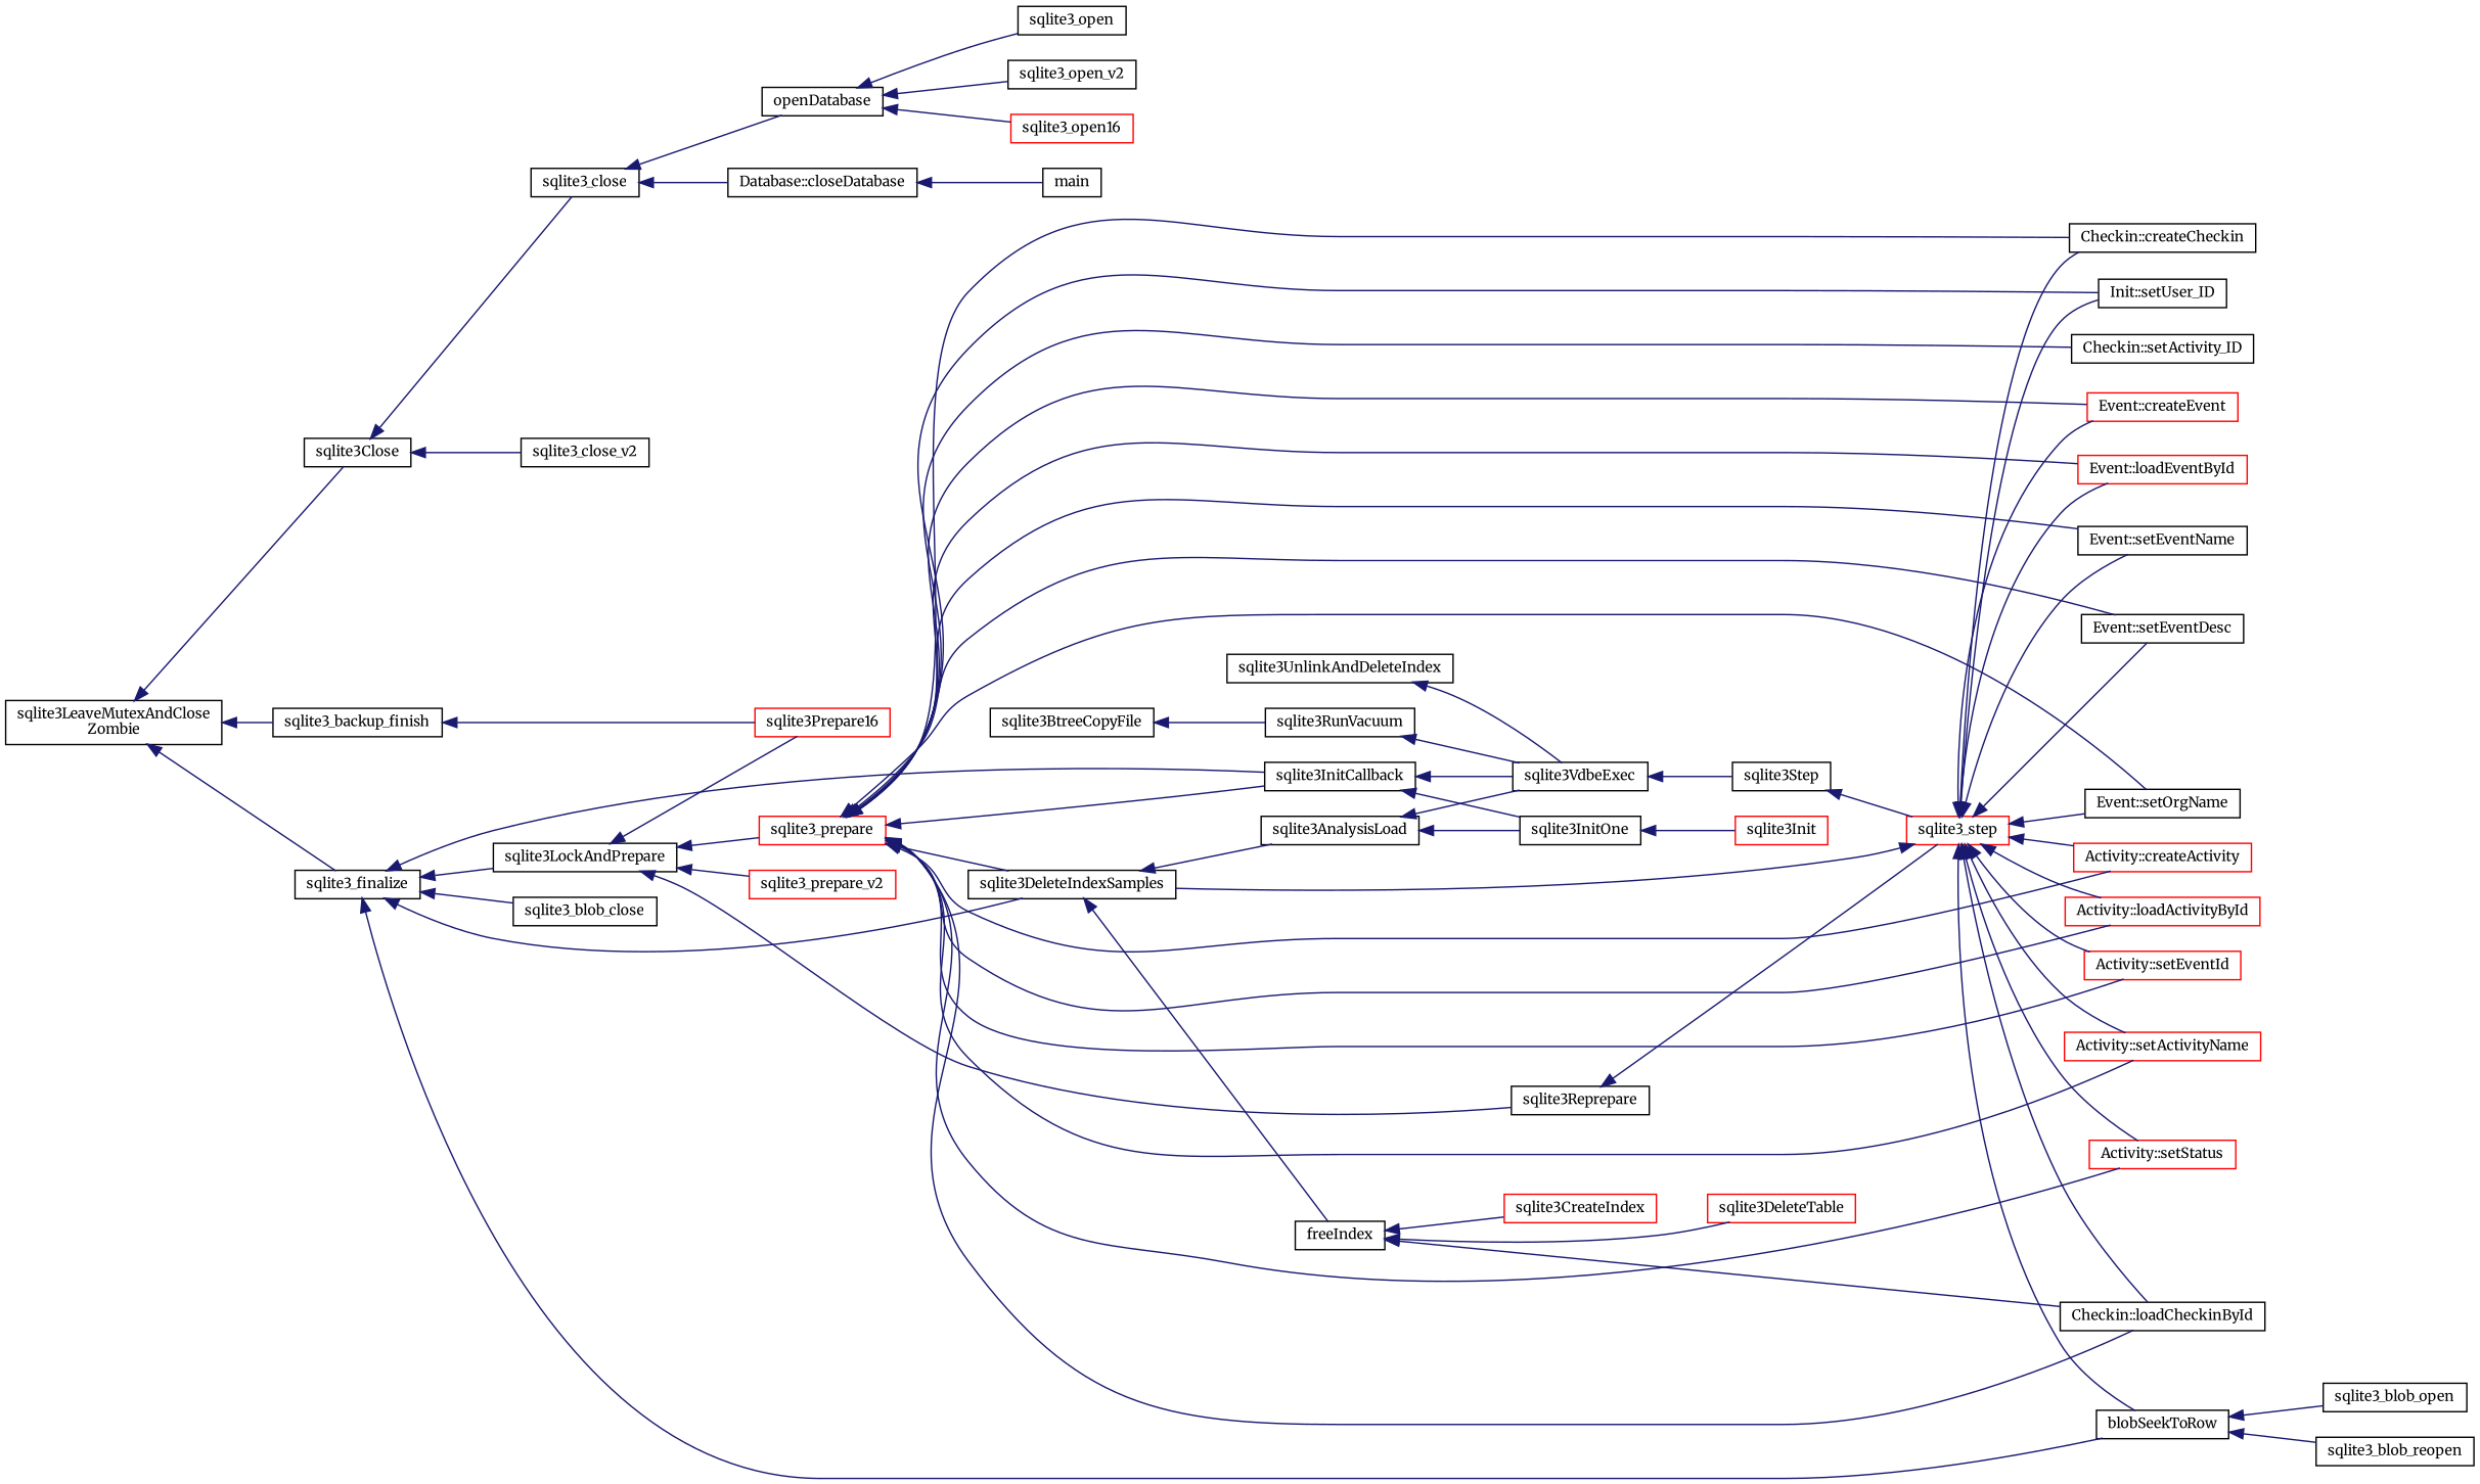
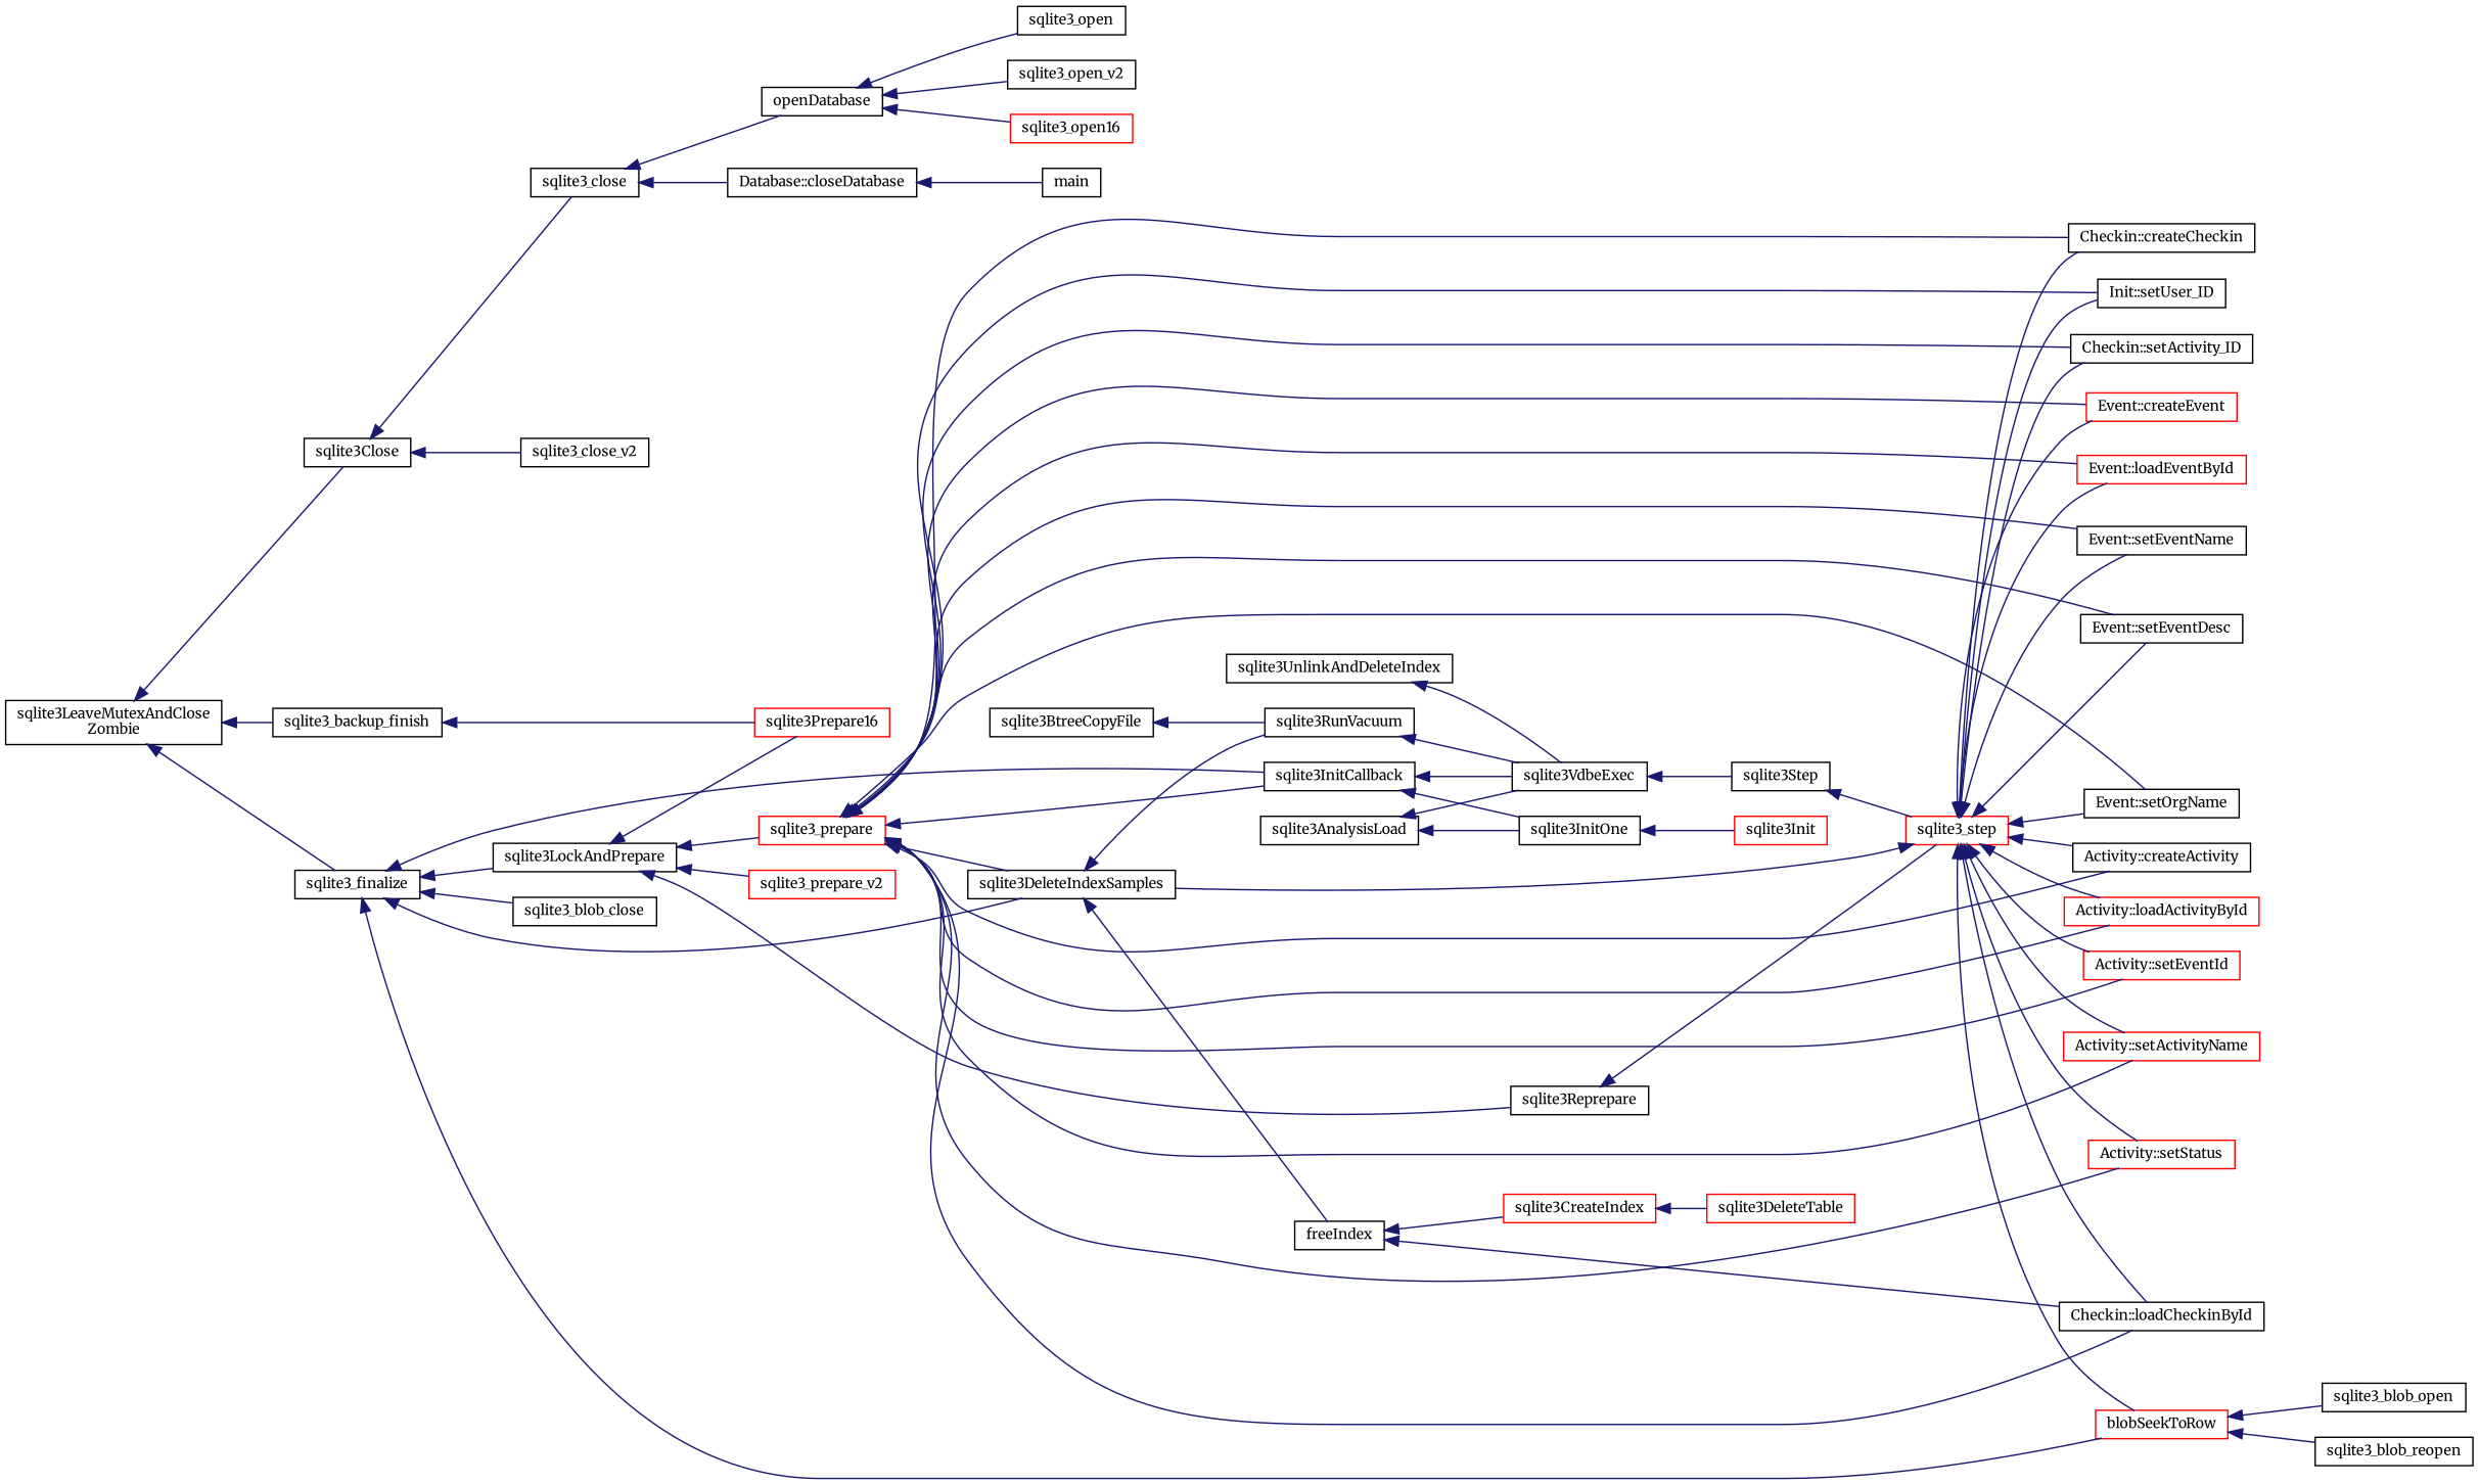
  digraph {
    fontname=Merriweather
    rankdir=LR
    node [color=black fillcolor=white fontname=Merriweather fontsize=10 shape=record style=filled]
    edge [color=midnightblue dir=back fontname=Merriweather fontsize=10 labelfontname=FreeSans labelfontsize=10 style=solid]
    n1 [height=0.2 label=sqlite3Close width=0.4]
    n2 [height=0.2 label=sqlite3_close width=0.4]
    n3 [height=0.2 label=sqlite3_close_v2 width=0.4]
    n4 [height=0.2 label="sqlite3LeaveMutexAndClose\lZombie" width=0.4]
    n5 [height=0.2 label=sqlite3_backup_finish width=0.4]
    n6 [height=0.2 label=sqlite3_finalize width=0.4]
    n7 [height=0.2 label="Database::closeDatabase" width=0.4]
    n8 [height=0.2 label=openDatabase width=0.4]
    n9 [height=0.2 label=main width=0.4]
    n10 [height=0.2 label=sqlite3_open width=0.4]
    n11 [height=0.2 label=sqlite3_open_v2 width=0.4]
    n12 [color=red height=0.2 label=sqlite3_open16 width=0.4]
    n13 [color=red height=0.2 label=sqlite3Prepare16 width=0.4]
-   n14 [height=0.2 label=blobSeekToRow width=0.4]
+   n14 [color=red height=0.2 label=blobSeekToRow width=0.4]
    n15 [height=0.2 label=sqlite3DeleteIndexSamples width=0.4]
    n16 [height=0.2 label=sqlite3_blob_close width=0.4]
    n17 [height=0.2 label=sqlite3InitCallback width=0.4]
    n18 [height=0.2 label=sqlite3LockAndPrepare width=0.4]
    n19 [height=0.2 label=sqlite3BtreeCopyFile width=0.4]
    n20 [height=0.2 label=sqlite3RunVacuum width=0.4]
    n21 [height=0.2 label=sqlite3VdbeExec width=0.4]
    n22 [height=0.2 label=sqlite3Step width=0.4]
    n23 [color=red height=0.2 label=sqlite3_step width=0.4]
-   n24 [color=red height=0.2 label="Activity::createActivity" width=0.4]
+   n24 [height=0.2 label="Activity::createActivity" width=0.4]
    n25 [color=red height=0.2 label="Activity::loadActivityById" width=0.4]
    n26 [color=red height=0.2 label="Activity::setEventId" width=0.4]
    n27 [color=red height=0.2 label="Activity::setActivityName" width=0.4]
    n28 [color=red height=0.2 label="Activity::setStatus" width=0.4]
    n29 [height=0.2 label="Checkin::createCheckin" width=0.4]
    n30 [height=0.2 label="Checkin::loadCheckinById" width=0.4]
    n31 [height=0.2 label="Init::setUser_ID" width=0.4]
    n32 [height=0.2 label="Checkin::setActivity_ID" width=0.4]
    n33 [color=red height=0.2 label="Event::createEvent" width=0.4]
    n34 [color=red height=0.2 label="Event::loadEventById" width=0.4]
    n35 [height=0.2 label="Event::setEventName" width=0.4]
    n36 [height=0.2 label="Event::setEventDesc" width=0.4]
    n37 [height=0.2 label="Event::setOrgName" width=0.4]
    n38 [height=0.2 label=sqlite3_blob_open width=0.4]
    n39 [height=0.2 label=sqlite3_blob_reopen width=0.4]
    n40 [height=0.2 label=sqlite3AnalysisLoad width=0.4]
    n41 [height=0.2 label=freeIndex width=0.4]
    n42 [height=0.2 label=sqlite3InitOne width=0.4]
    n43 [color=red height=0.2 label=sqlite3DeleteTable width=0.4]
    n44 [color=red height=0.2 label=sqlite3CreateIndex width=0.4]
    n45 [color=red height=0.2 label=sqlite3Init width=0.4]
    n46 [height=0.2 label=sqlite3UnlinkAndDeleteIndex width=0.4]
    n47 [height=0.2 label=sqlite3Reprepare width=0.4]
    n48 [color=red height=0.2 label=sqlite3_prepare width=0.4]
    n49 [color=red height=0.2 label=sqlite3_prepare_v2 width=0.4]
    n1 -> n2
    n1 -> n3
    n2 -> n7
    n2 -> n8
    n4 -> n1
    n4 -> n5
    n4 -> n6
    n5 -> n13
    n6 -> n14
    n6 -> n15
    n6 -> n16
    n6 -> n17
    n6 -> n18
    n7 -> n9
    n8 -> n10
    n8 -> n11
    n8 -> n12
    n14 -> n38
    n14 -> n39
-   n15 -> n40
+   n15 -> n20
    n15 -> n41
    n17 -> n21
    n17 -> n42
    n18 -> n13
    n18 -> n47
    n18 -> n48
    n18 -> n49
    n19 -> n20
    n20 -> n21
    n21 -> n22
    n22 -> n23
    n23 -> n14
    n23 -> n15
    n23 -> n24
    n23 -> n25
    n23 -> n26
    n23 -> n27
    n23 -> n28
    n23 -> n29
    n23 -> n30
    n23 -> n31
+   n23 -> n32
    n23 -> n33
    n23 -> n34
    n23 -> n35
    n23 -> n36
    n23 -> n37
    n40 -> n21
    n40 -> n42
    n41 -> n30
-   n41 -> n43
+   n44 -> n43
    n41 -> n44
    n42 -> n45
    n46 -> n21
    n47 -> n23
    n48 -> n15
    n48 -> n17
    n48 -> n24
    n48 -> n25
    n48 -> n26
    n48 -> n27
    n48 -> n28
    n48 -> n29
    n48 -> n30
    n48 -> n31
    n48 -> n32
    n48 -> n33
    n48 -> n34
    n48 -> n35
    n48 -> n36
    n48 -> n37
  }
